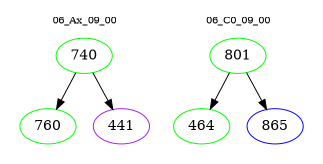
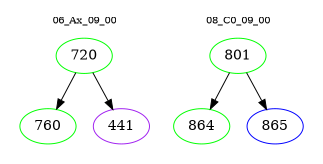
  digraph {
    node [color=green]
    edge [color=black]
-   n1 [label=740]
+   n1 [label=720]
    n2 [label=760]
    n3 [color=purple label=441]
    n4 [label=801]
-   n5 [label=464]
+   n5 [label=864]
    n6 [color=blue label=865]
    subgraph cluster_1 {
      color=white
      fontsize=10
      label="06_Ax_09_00"
      n1
      n2
      n3
    }
    subgraph cluster_2 {
      color=white
      fontsize=10
-     label="06_C0_09_00"
+     label="08_C0_09_00"
      n4
      n5
      n6
    }
    n1 -> n2
    n1 -> n3
    n4 -> n5
    n4 -> n6
  }
